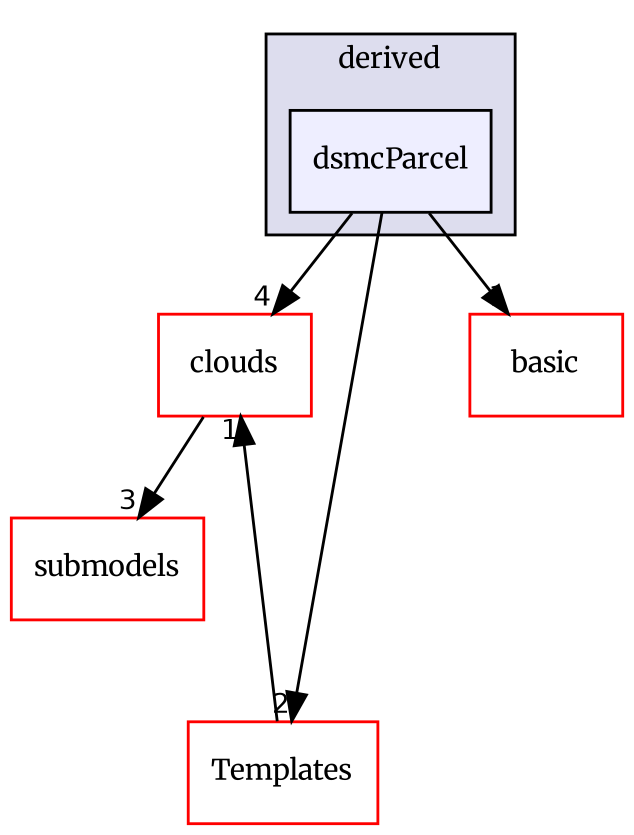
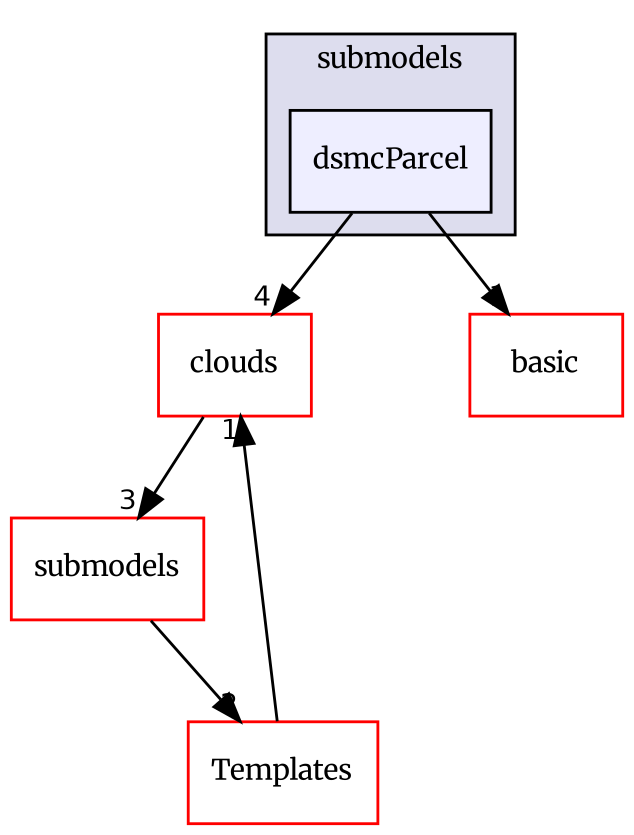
  digraph {
    compound=true
    fontname=Merriweather
    node [fontname=Merriweather fontsize=10 shape=box color=red]
    edge [fontname=Merriweather headlabel=1 labeldistance=1.5 labelfontname=Helvetica labelfontsize=10]
    n1 [fillcolor="#eeeeff" label=dsmcParcel pencolor=black style=filled color=""]
    n2 [label=clouds]
    n3 [label=Templates]
    n4 [label=basic]
    n5 [label=submodels]
    subgraph cluster_1 {
      bgcolor="#ddddee"
      fontsize=10
-     label=derived
+     label=submodels
      pencolor=black
      n1
    }
    n1 -> n2 [headlabel=4]
-   n1 -> n3 [headlabel=2]
+   n5 -> n3 [headlabel=2]
    n1 -> n4
    n2 -> n5 [headlabel=3]
    n3 -> n2
  }
